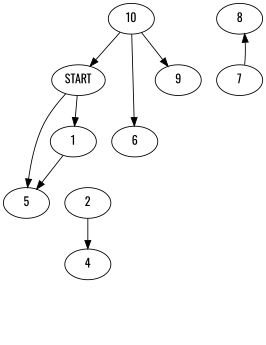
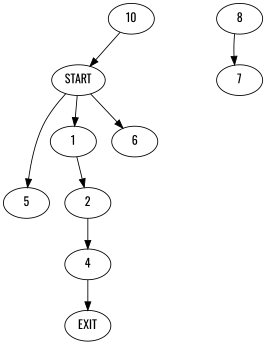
  digraph {
    fontname=Oswald
    node [fontname=Oswald]
    edge [fontname=Oswald]
    n1 [label=START]
    1
    5
    6
    2
    10
-   9
+   n8 [label=EXIT]
    4
    8
    7
    n1 -> 1
    n1 -> 5
-   10 -> 6
-   1 -> 5
+   n1 -> 6
+   1 -> 2
    2 -> 4
    10 -> n1
-   10 -> 9
-   7 -> 8
+   4 -> n8
+   8 -> 7
  }
